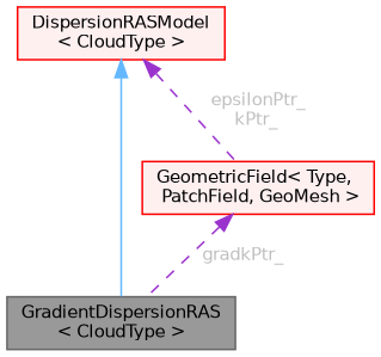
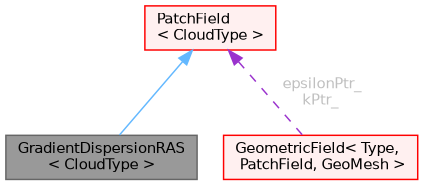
  digraph {
    node [color=red fillcolor="#FFF0F0" fontname=Helvetica fontsize=10 shape=box style=filled]
    edge [color=darkorchid3 dir=back fontname=Helvetica fontsize=10 labelfontname=Helvetica labelfontsize=10 style=dashed fontcolor=grey]
    n1 [color=gray40 fillcolor=grey60 fontcolor=black height=0.2 label="GradientDispersionRAS\l\< CloudType \>" width=0.4]
-   n2 [height=0.2 label="DispersionRASModel\l\< CloudType \>" width=0.4]
+   n2 [height=0.2 label="PatchField\l\< CloudType \>" width=0.4]
    n3 [height=0.2 label="GeometricField\< Type,\l PatchField, GeoMesh \>" width=0.4]
    n2 -> n1 [color=steelblue1 style=solid fontcolor=""]
    n2 -> n3 [label=" epsilonPtr_\nkPtr_"]
-   n3 -> n1 [label=" gradkPtr_"]
  }
